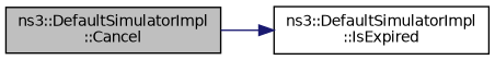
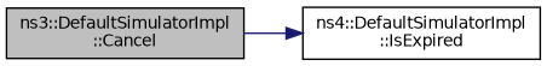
  digraph {
    rankdir=LR
    node [color=black fontname=Helvetica fontsize=10 shape=record style=filled]
    n1 [fillcolor=grey75 fontcolor=black height=0.2 label="ns3::DefaultSimulatorImpl\l::Cancel" width=0.4]
-   n2 [fillcolor=white height=0.2 label="ns3::DefaultSimulatorImpl\l::IsExpired" width=0.4]
+   n2 [fillcolor=white height=0.2 label="ns4::DefaultSimulatorImpl\l::IsExpired" width=0.4]
    n1 -> n2 [color=midnightblue fontname=Helvetica fontsize=10 labelfontname=Helvetica labelfontsize=10 style=solid]
  }
